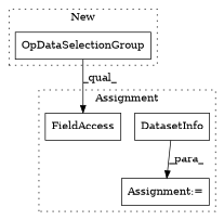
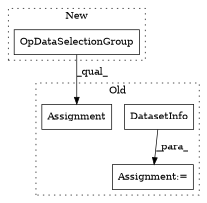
  digraph {
    node [a=32 l=13 shape=box]
    n1 [label=DatasetInfo s=4397]
-   n2 [a=22 label=FieldAccess s=4416]
+   n2 [a=22 label=Assignment s=4416]
    n3 [a=7 l=1 label="Assignment:=" s=4396]
    n4 [l="21,1" label=OpDataSelectionGroup s="4304,4332"]
    subgraph cluster_1 {
-     label=Assignment
+     label=Old
      style=dotted
      n1
      n2
      n3
    }
    subgraph cluster_2 {
      label=New
      style=dotted
      n4
    }
    n1 -> n3 [label=_para_]
    n4 -> n2 [label=_qual_]
  }
